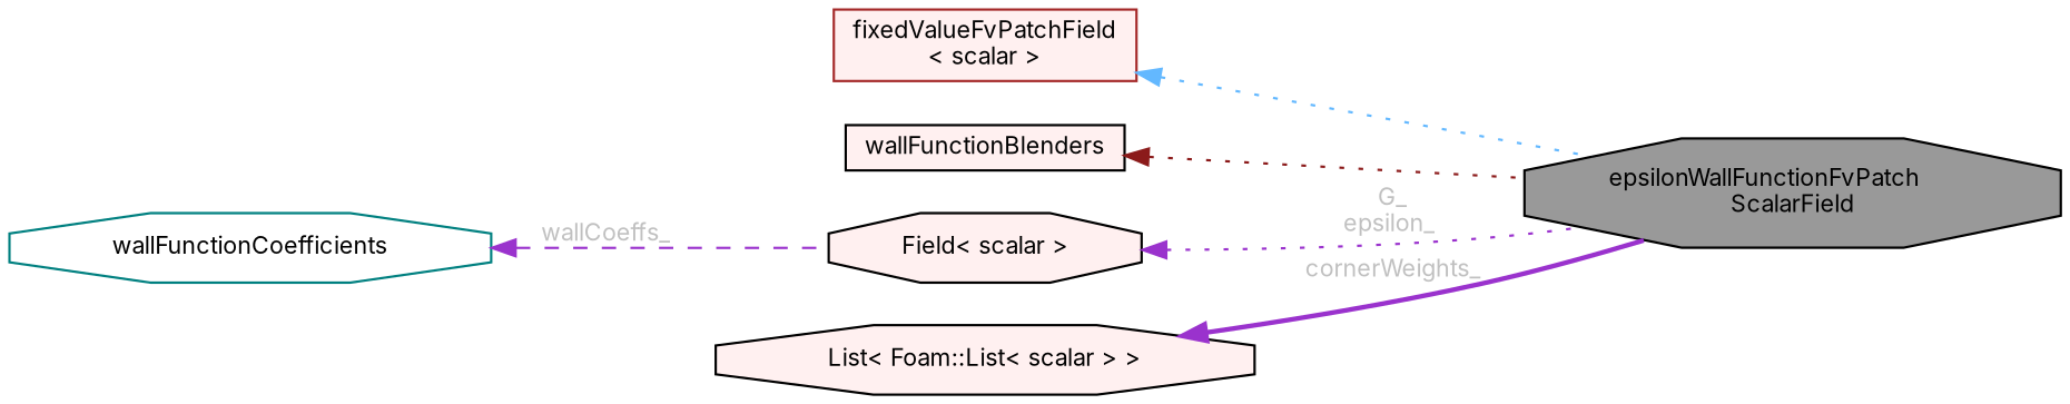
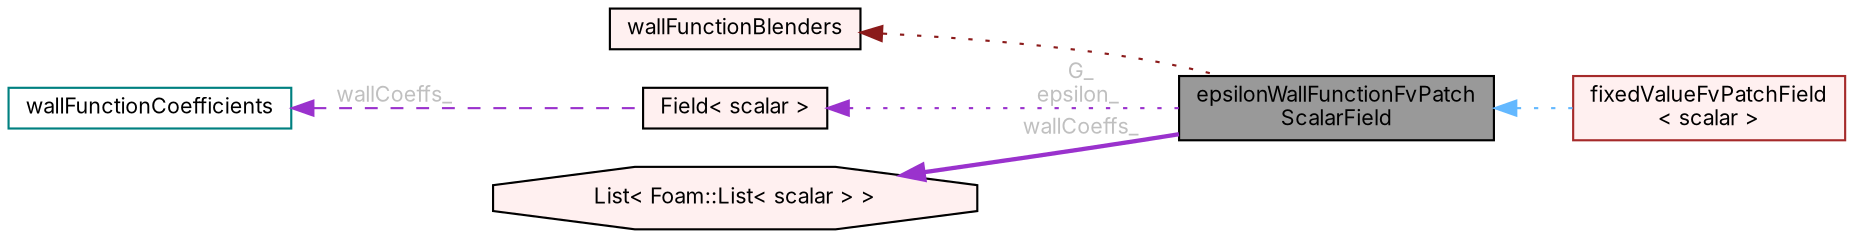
  digraph {
    fontname=Inter
    rankdir=LR
    node [color=black fillcolor="#FFF0F0" fontname=Inter fontsize=10 shape=box style=filled]
    edge [color=darkorchid3 dir=back fontname=Inter fontsize=10 labelfontname=Helvetica labelfontsize=10 style=dotted fontcolor=grey]
-   n1 [fillcolor=grey60 fontcolor=black height=0.2 label="epsilonWallFunctionFvPatch\lScalarField" shape=octagon width=0.4]
+   n1 [fillcolor=grey60 fontcolor=black height=0.2 label="epsilonWallFunctionFvPatch\lScalarField" width=0.4]
    n2 [color=brown height=0.2 label="fixedValueFvPatchField\l\< scalar \>" width=0.4]
    n3 [height=0.2 label=wallFunctionBlenders width=0.4]
-   n4 [color=teal fillcolor=white height=0.2 label=wallFunctionCoefficients shape=octagon width=0.4]
-   n5 [height=0.2 label="Field\< scalar \>" shape=octagon width=0.4]
+   n4 [color=teal fillcolor=white height=0.2 label=wallFunctionCoefficients width=0.4]
+   n5 [height=0.2 label="Field\< scalar \>" width=0.4]
    n6 [height=0.2 label="List\< Foam::List\< scalar \> \>" shape=octagon width=0.4]
-   n2 -> n1 [color=steelblue1 fontcolor=""]
+   n1 -> n2 [color=steelblue1 fontcolor=""]
    n3 -> n1 [color=firebrick4 fontcolor=""]
    n4 -> n5 [label=" wallCoeffs_" style=dashed]
    n5 -> n1 [label=" G_\nepsilon_"]
-   n6 -> n1 [label=" cornerWeights_" style=bold]
+   n6 -> n1 [label=" wallCoeffs_" style=bold]
  }
